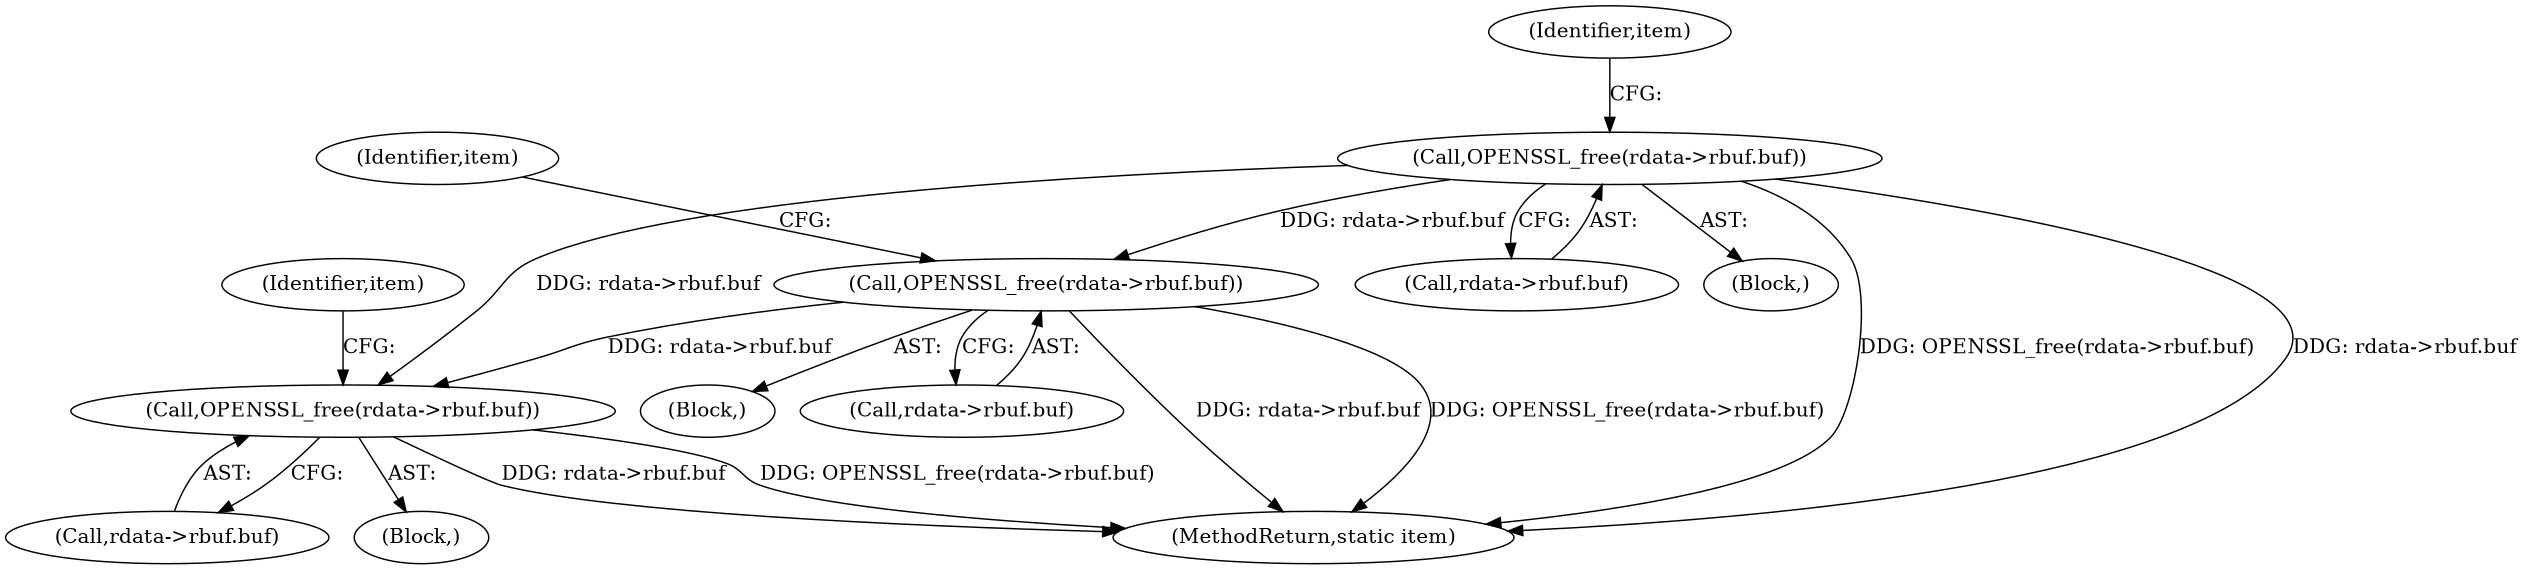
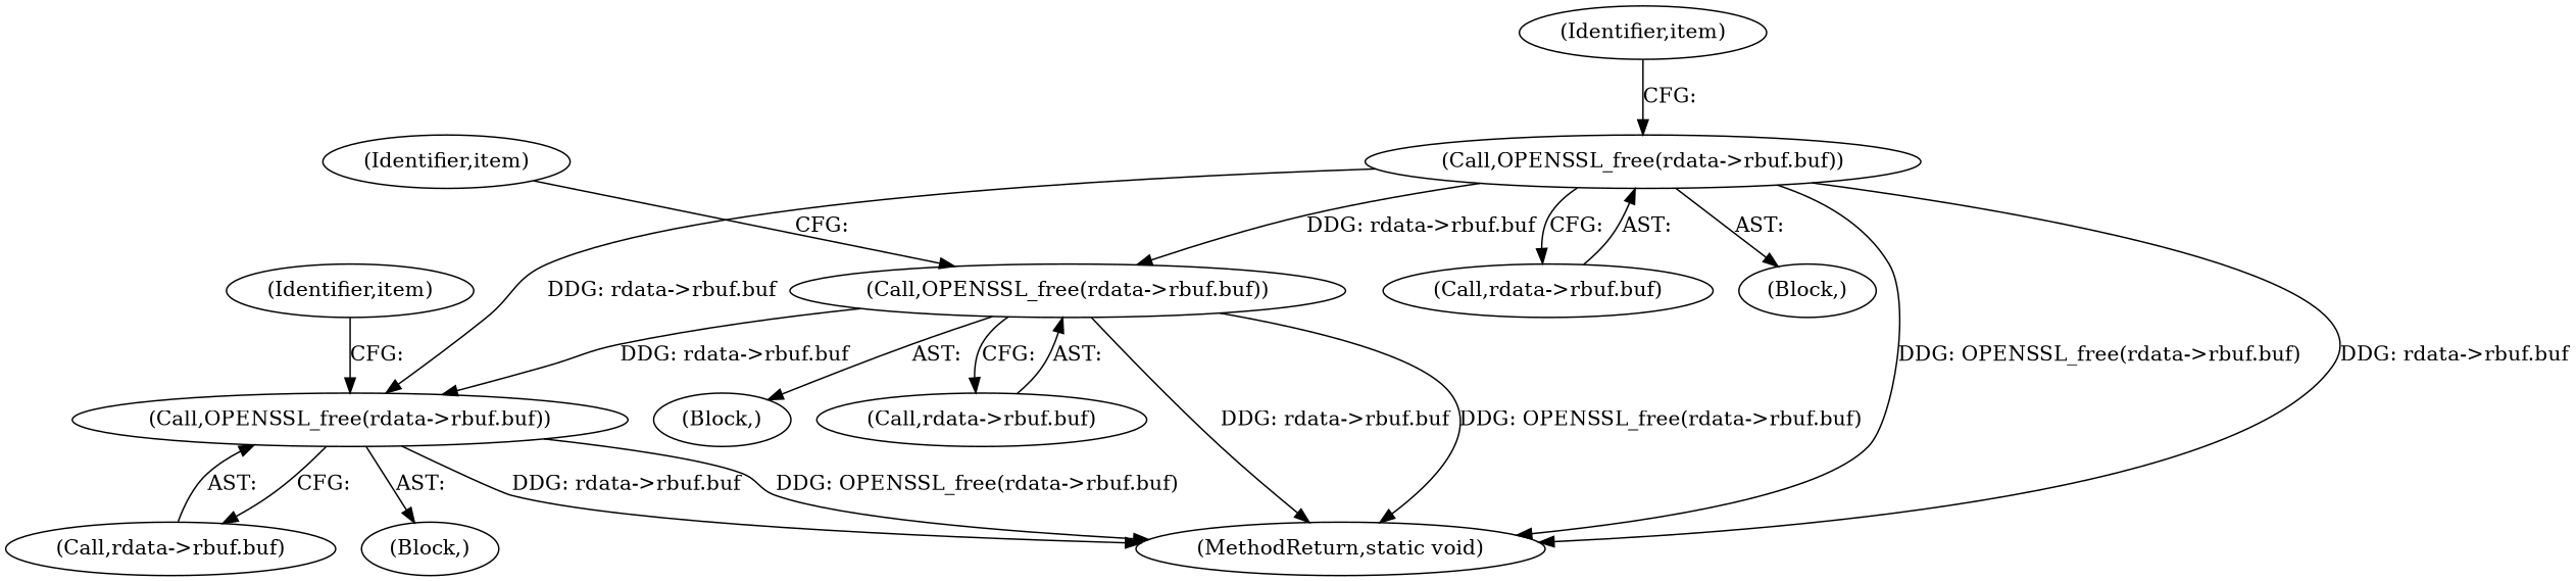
  digraph {
    n1 [label="(Call,OPENSSL_free(rdata->rbuf.buf))"]
    n2 [label="(Call,rdata->rbuf.buf)"]
-   n3 [label="(MethodReturn,static item)"]
+   n3 [label="(MethodReturn,static void)"]
    n4 [label="(Block,)"]
    n5 [label="(Call,OPENSSL_free(rdata->rbuf.buf))"]
    n6 [label="(Call,OPENSSL_free(rdata->rbuf.buf))"]
    n7 [label="(Call,rdata->rbuf.buf)"]
    n8 [label="(Block,)"]
    n9 [label="(Call,rdata->rbuf.buf)"]
    n10 [label="(Block,)"]
    n11 [label="(Identifier,item)"]
    n12 [label="(Identifier,item)"]
    n13 [label="(Identifier,item)"]
    n1 -> n2 [label="CFG: "]
    n1 -> n3 [label="DDG: rdata->rbuf.buf"]
    n1 -> n3 [label="DDG: OPENSSL_free(rdata->rbuf.buf)"]
    n1 -> n4 [label="AST: "]
    n2 -> n1 [label="AST: "]
    n5 -> n1 [label="DDG: rdata->rbuf.buf"]
    n5 -> n3 [label="DDG: rdata->rbuf.buf"]
    n5 -> n3 [label="DDG: OPENSSL_free(rdata->rbuf.buf)"]
    n5 -> n6 [label="DDG: rdata->rbuf.buf"]
    n5 -> n7 [label="CFG: "]
    n5 -> n8 [label="AST: "]
    n6 -> n1 [label="DDG: rdata->rbuf.buf"]
    n6 -> n3 [label="DDG: rdata->rbuf.buf"]
    n6 -> n3 [label="DDG: OPENSSL_free(rdata->rbuf.buf)"]
    n6 -> n9 [label="CFG: "]
    n6 -> n10 [label="AST: "]
    n7 -> n5 [label="AST: "]
    n9 -> n6 [label="AST: "]
    n11 -> n6 [label="CFG: "]
    n12 -> n1 [label="CFG: "]
    n13 -> n5 [label="CFG: "]
  }
